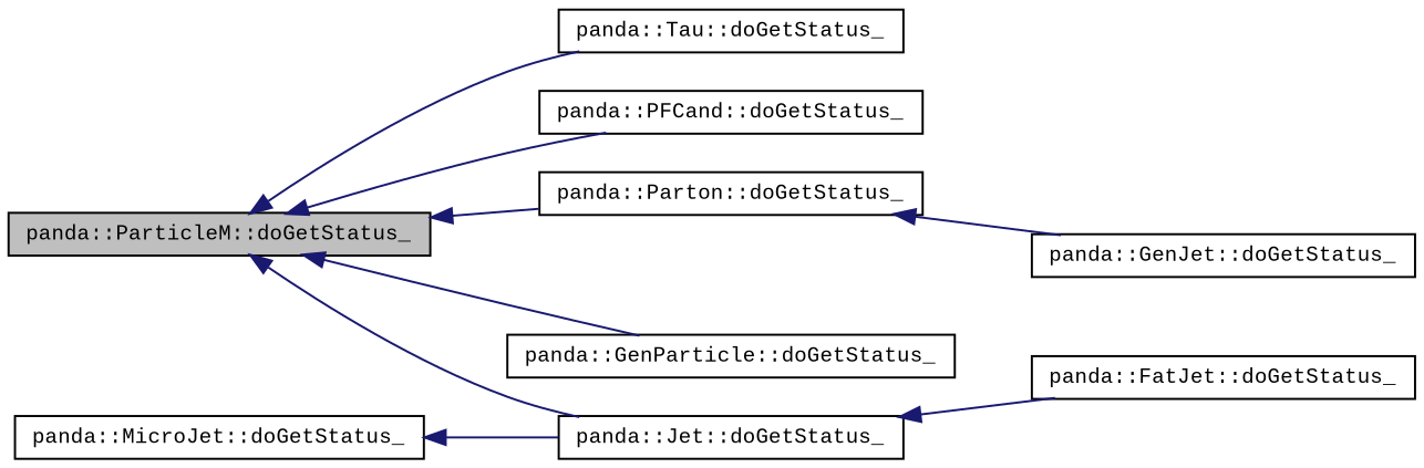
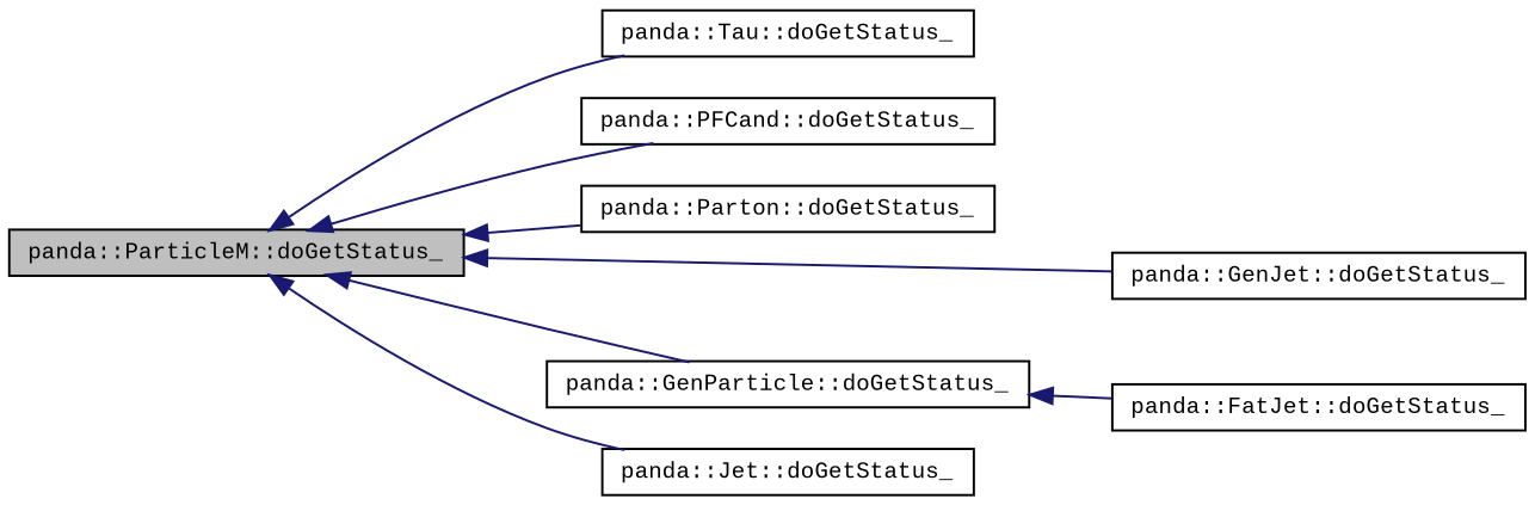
  digraph {
    fontname="Liberation Mono"
    rankdir=LR
    node [color=black fillcolor=white fontname="Liberation Mono" fontsize=10 shape=record style=filled]
    edge [color=midnightblue dir=back fontname="Liberation Mono" fontsize=10 labelfontname=Helvetica labelfontsize=10 style=solid]
    n1 [fillcolor=grey75 fontcolor=black height=0.2 label="panda::ParticleM::doGetStatus_" width=0.4]
    n2 [height=0.2 label="panda::Tau::doGetStatus_" width=0.4]
    n3 [height=0.2 label="panda::PFCand::doGetStatus_" width=0.4]
    n4 [height=0.2 label="panda::Parton::doGetStatus_" width=0.4]
    n5 [height=0.2 label="panda::GenParticle::doGetStatus_" width=0.4]
    n6 [height=0.2 label="panda::GenJet::doGetStatus_" width=0.4]
    n7 [height=0.2 label="panda::Jet::doGetStatus_" width=0.4]
-   n8 [height=0.2 label="panda::MicroJet::doGetStatus_" width=0.4]
    n9 [height=0.2 label="panda::FatJet::doGetStatus_" width=0.4]
    n1 -> n2
    n1 -> n3
    n1 -> n4
    n1 -> n5
-   n4 -> n6
+   n1 -> n6
    n1 -> n7
-   n7 -> n9
-   n8 -> n7
+   n5 -> n9
  }
